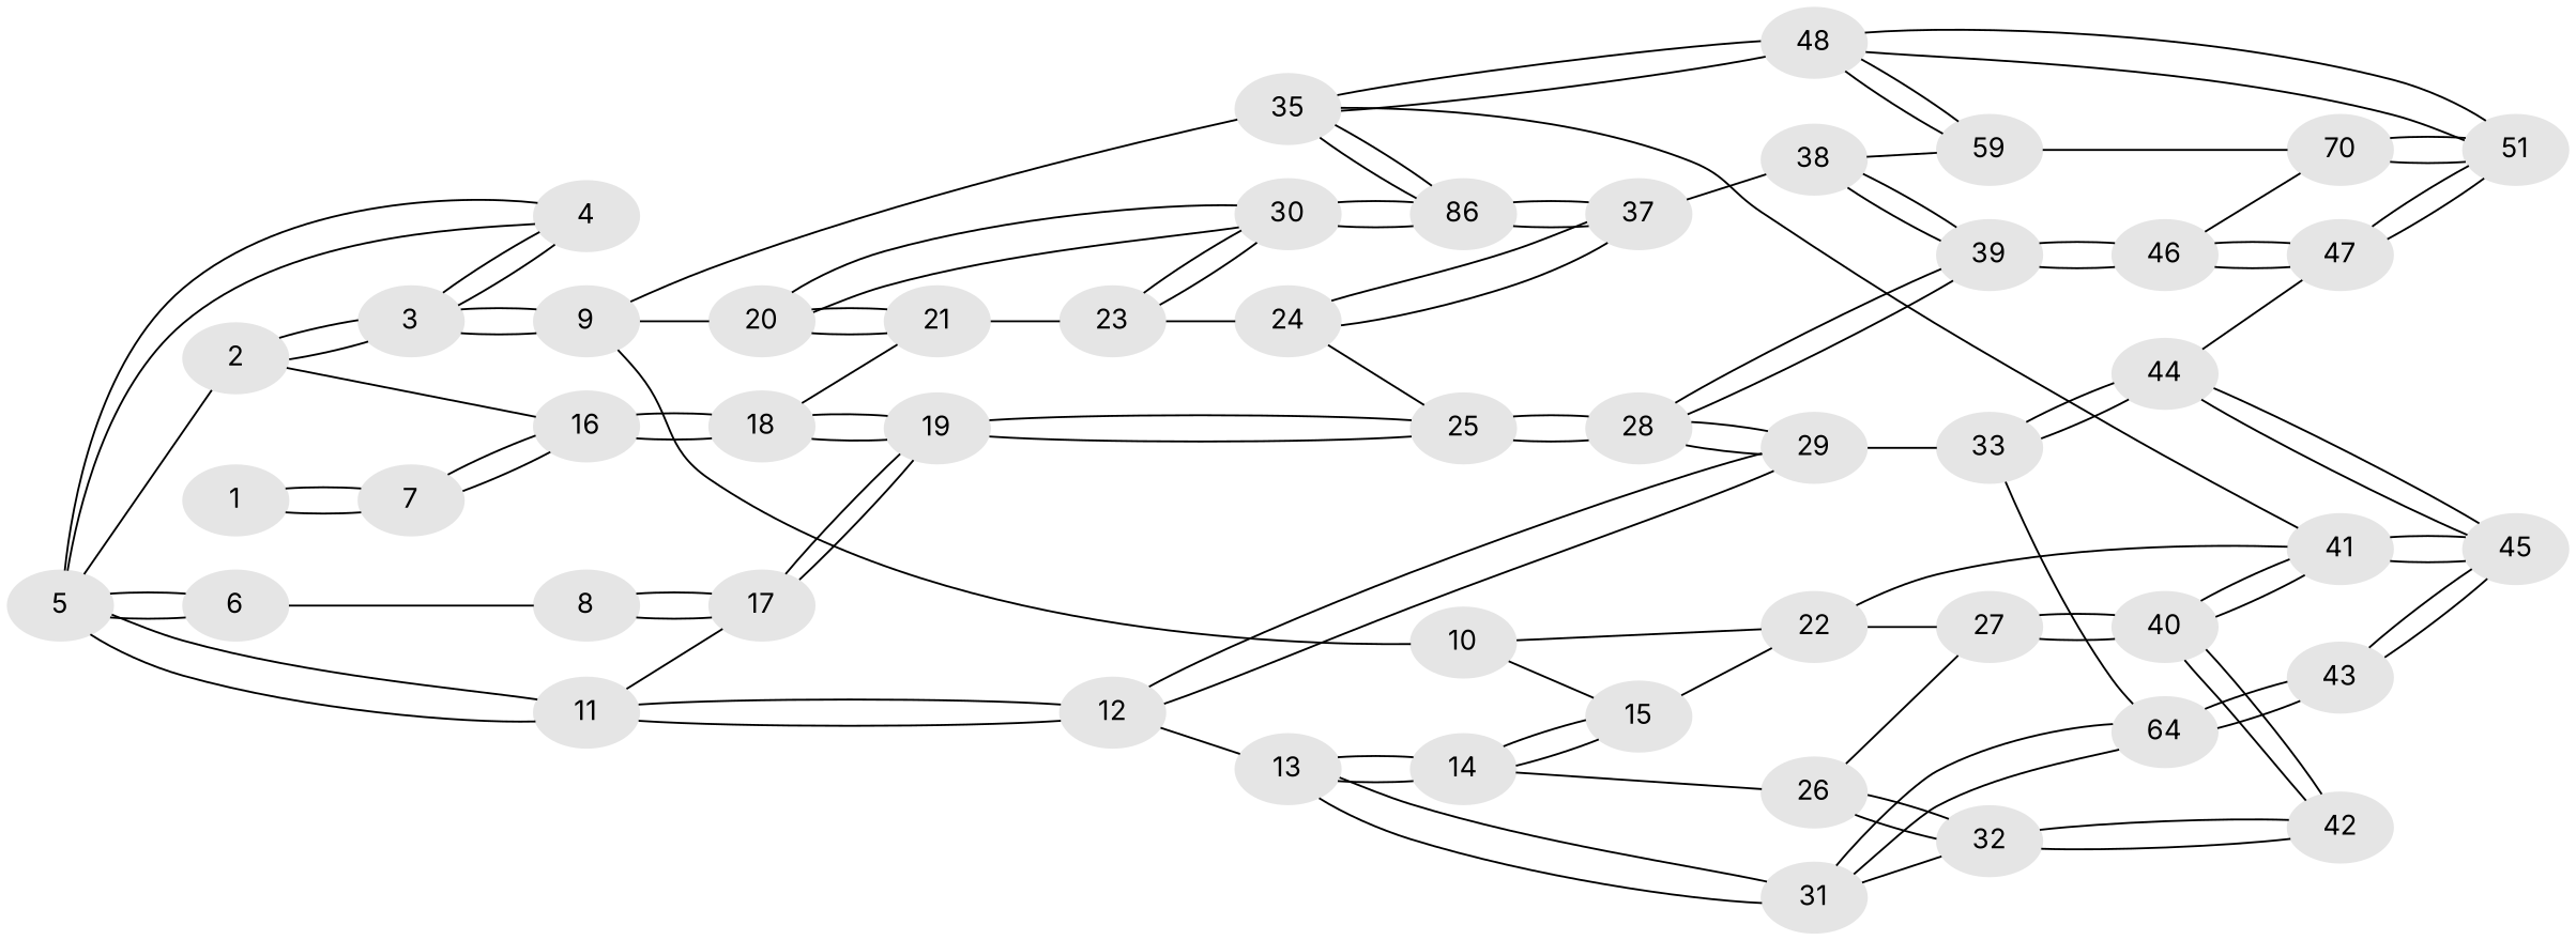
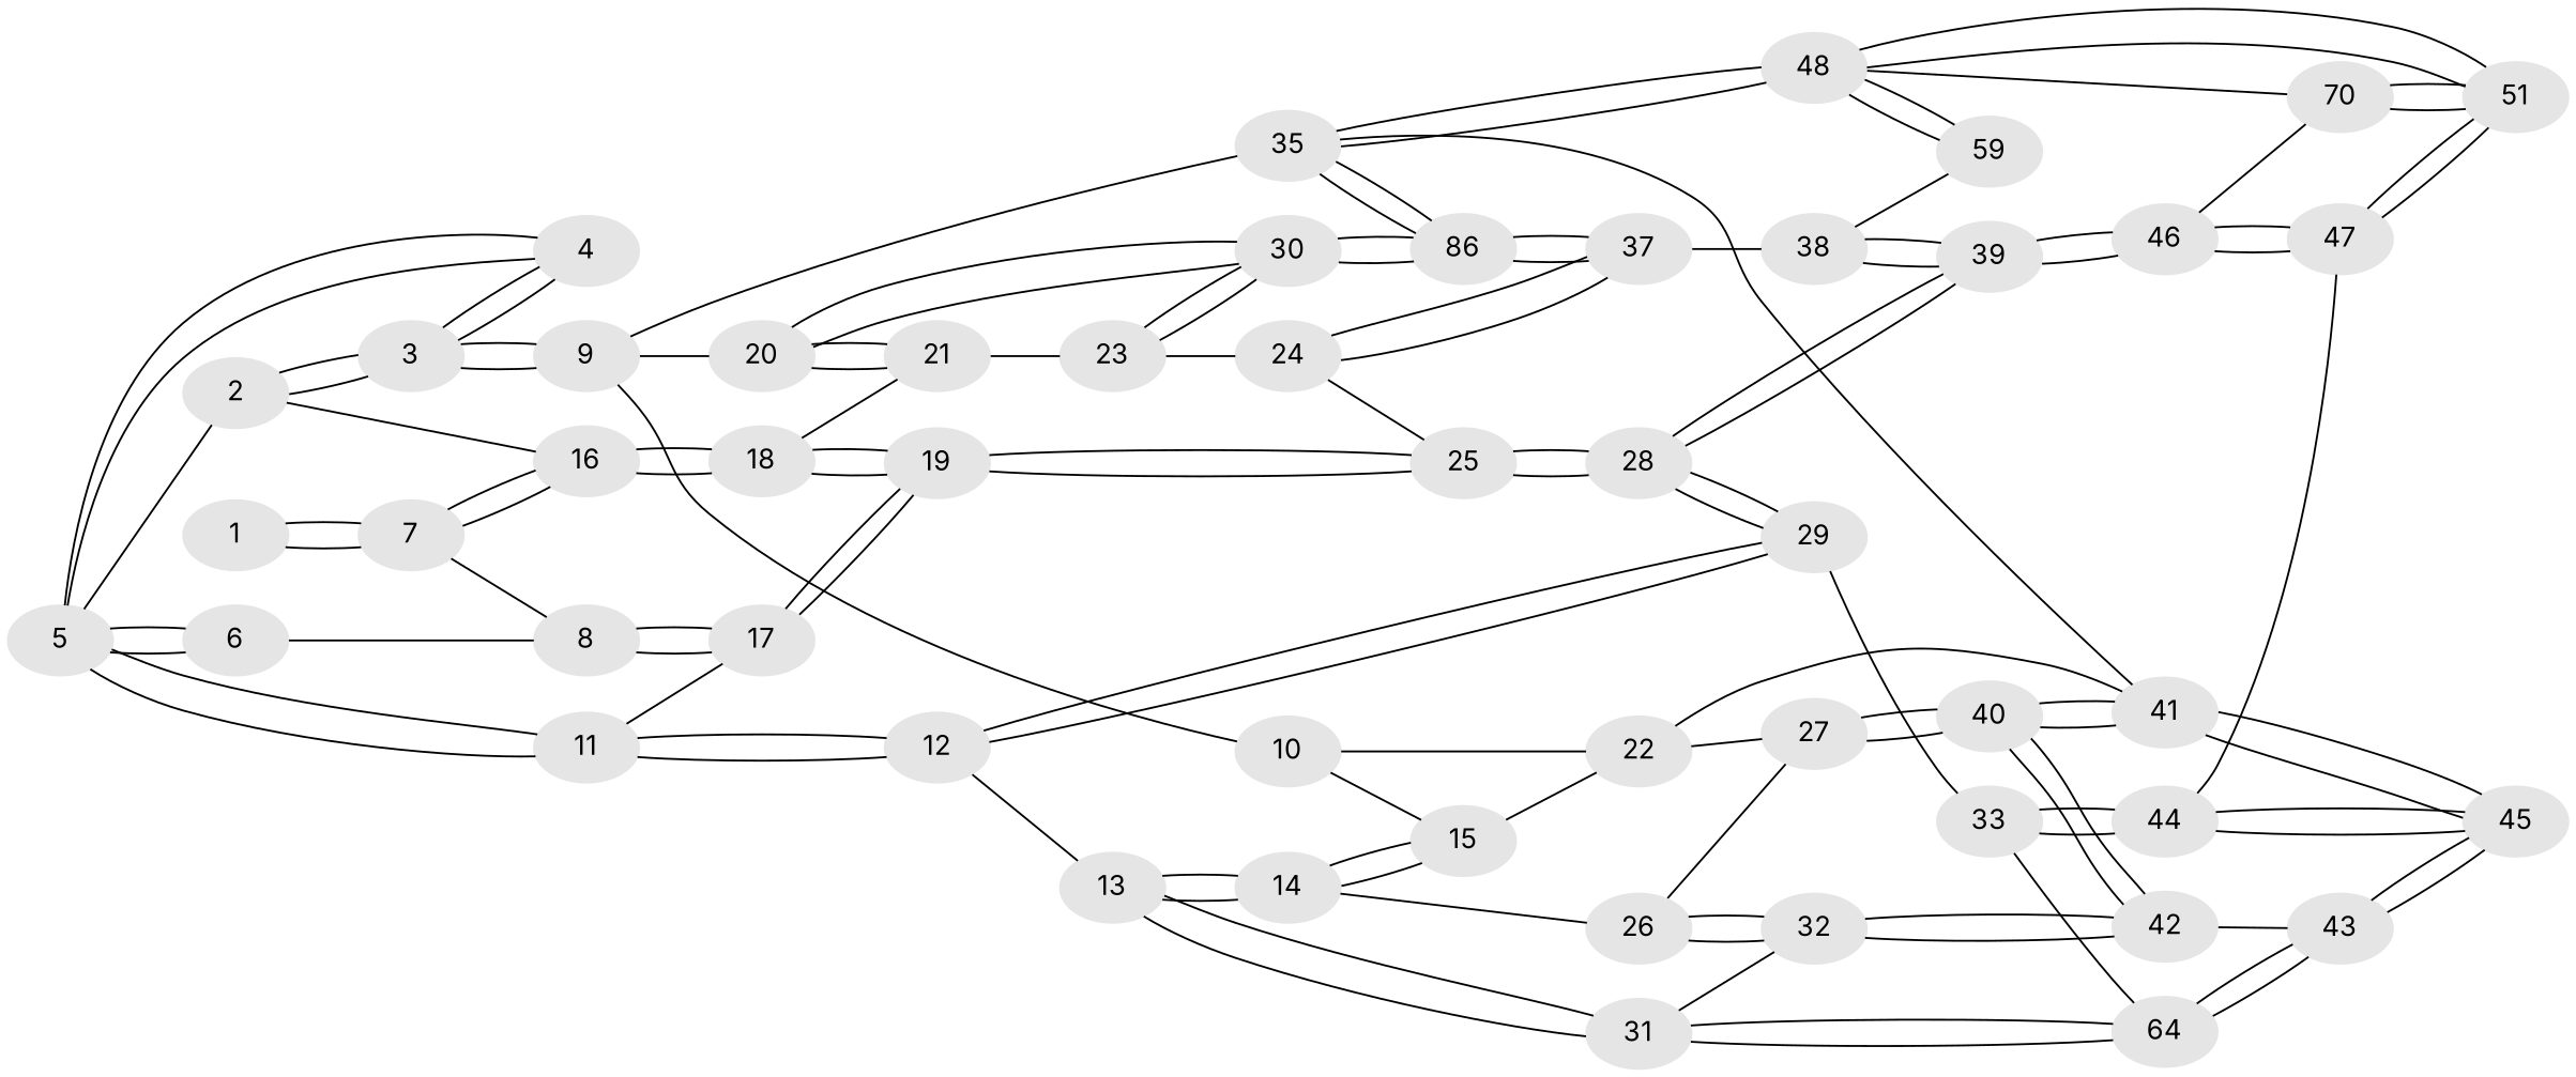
  graph {
    fontname=Inter
    rankdir=LR
    node [color=gray90 fontname=Inter style=filled]
    edge [fontname=Inter]
    1
    7
    2
    3
    16
    8
    4
    9
    18
    5
    10
    20
    35
    6
    11
    17
    12
    19
    15
    22
    21
    30
    41
    n24 [label=86]
    48
    27
    13
    29
    14
    31
    33
    26
    32
    n34 [label=64]
    25
    23
    28
    24
    40
    45
    37
    38
    39
    42
    46
    44
    43
    47
    n49 [label=59]
    51
    n51 [label=70]
    1 -- 7
    1 -- 7
    7 -- 16
    7 -- 16
+   7 -- 8
    2 -- 3
    2 -- 3
    2 -- 16
    3 -- 4
    3 -- 4
    3 -- 9
    3 -- 9
    16 -- 18
    16 -- 18
    8 -- 17
    8 -- 17
    4 -- 5
    4 -- 5
    9 -- 10
    9 -- 20
    9 -- 35
    18 -- 19
    18 -- 19
    18 -- 21
    5 -- 2
    5 -- 6
    5 -- 6
    5 -- 11
    5 -- 11
    10 -- 15
    10 -- 22
    20 -- 21
    20 -- 21
    20 -- 30
    20 -- 30
    35 -- 41
    35 -- n24
    35 -- n24
    35 -- 48
    35 -- 48
    6 -- 8
    11 -- 17
    11 -- 12
    11 -- 12
    17 -- 19
    17 -- 19
    12 -- 13
    12 -- 29
    12 -- 29
    19 -- 25
    19 -- 25
    15 -- 22
    22 -- 41
    22 -- 27
    21 -- 23
    30 -- n24
    30 -- n24
    41 -- 45
    41 -- 45
    n24 -- 37
    n24 -- 37
    48 -- n49
    48 -- n49
    48 -- 51
    48 -- 51
    27 -- 40
    27 -- 40
    13 -- 14
    13 -- 14
    13 -- 31
    13 -- 31
    29 -- 33
    14 -- 15
    14 -- 15
    14 -- 26
    31 -- 32
    31 -- n34
    31 -- n34
    33 -- n34
    33 -- 44
    33 -- 44
    26 -- 27
    26 -- 32
    26 -- 32
    32 -- 42
    32 -- 42
    n34 -- 43
    n34 -- 43
    25 -- 28
    25 -- 28
    23 -- 30
    23 -- 30
    23 -- 24
    28 -- 29
    28 -- 29
    28 -- 39
    28 -- 39
    24 -- 25
    24 -- 37
    24 -- 37
    40 -- 41
    40 -- 41
    40 -- 42
    40 -- 42
    37 -- 38
    38 -- 39
    38 -- 39
    38 -- n49
    39 -- 46
    39 -- 46
+   42 -- 43
    46 -- 47
    46 -- 47
    46 -- n51
    44 -- 45
    44 -- 45
    44 -- 47
    43 -- 45
    43 -- 45
    47 -- 51
    47 -- 51
-   n49 -- n51
+   48 -- n51
    n51 -- 51
    n51 -- 51
  }
